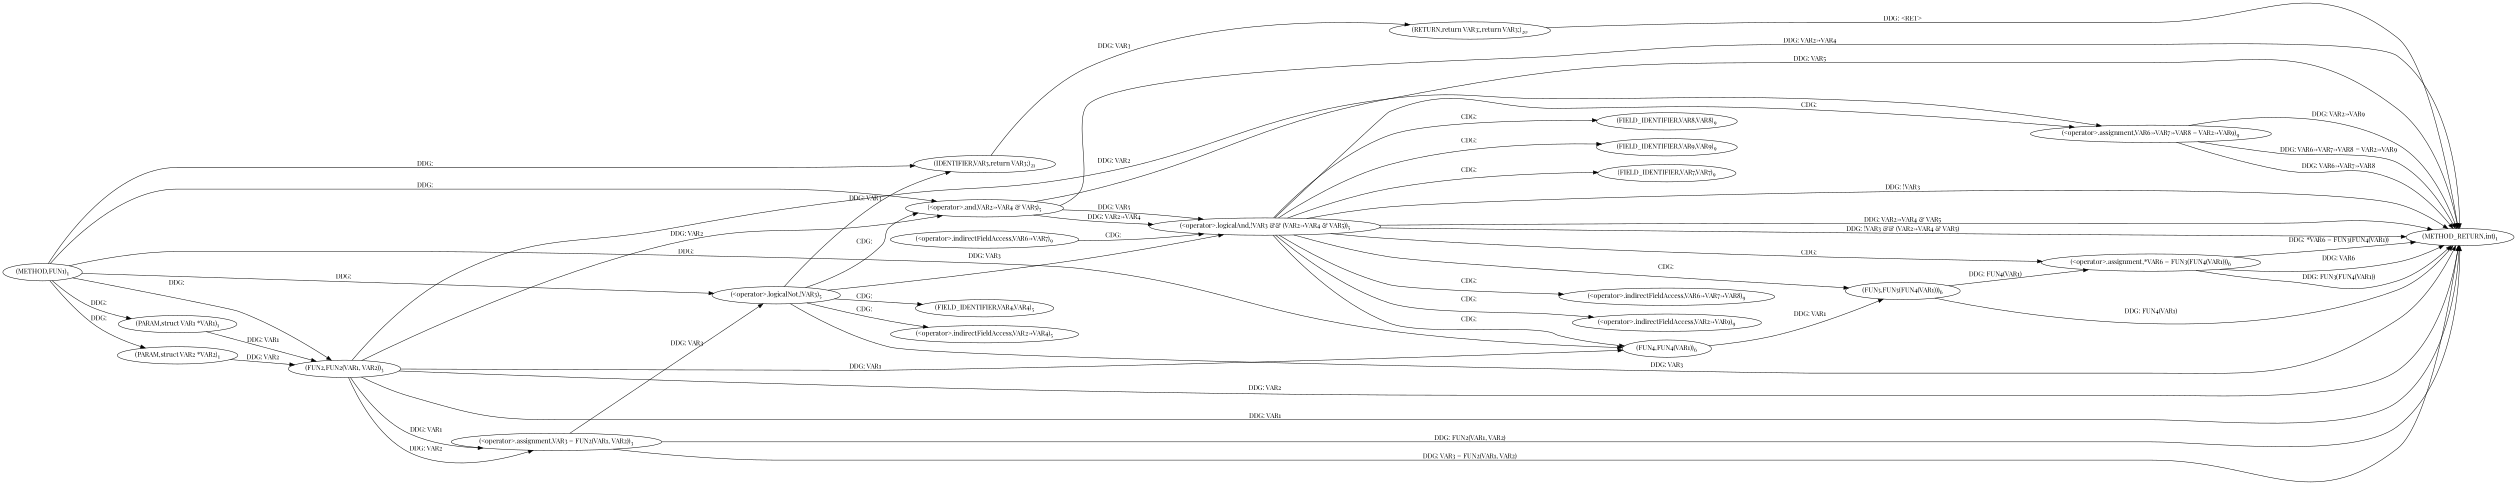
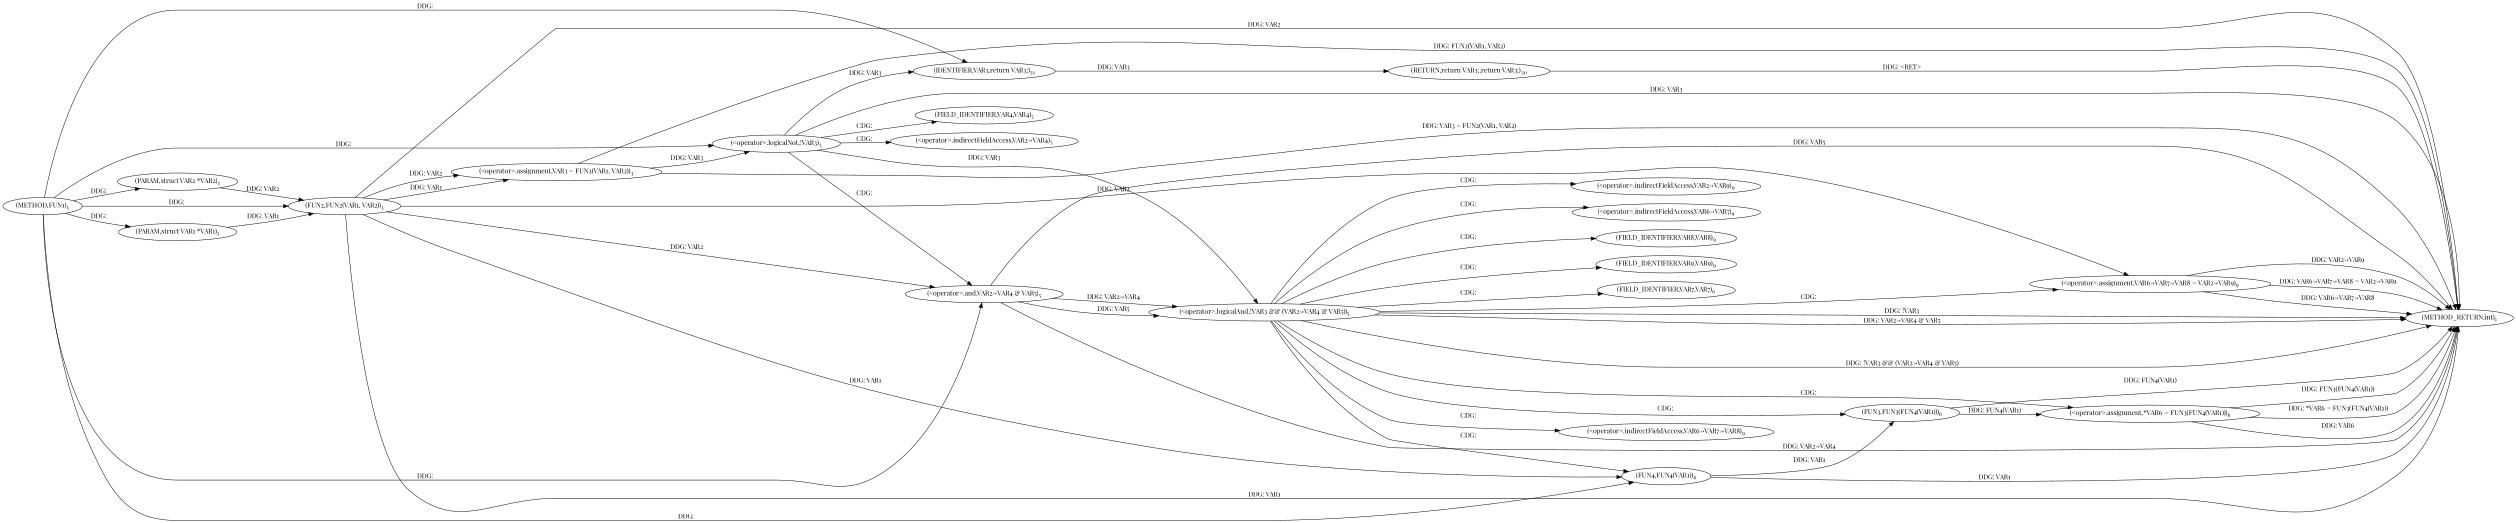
  digraph {
    fontname="Playfair Display"
    rankdir=LR
    node [fontname="Playfair Display"]
    edge [fontname="Playfair Display"]
    n1 [label=<(METHOD,FUN1)<SUB>1</SUB>>]
    n2 [label=<(PARAM,struct VAR1 *VAR1)<SUB>1</SUB>>]
    n3 [label=<(PARAM,struct VAR2 *VAR2)<SUB>1</SUB>>]
    n4 [label=<(IDENTIFIER,VAR3,return VAR3;)<SUB>21</SUB>>]
    n5 [label=<(FUN2,FUN2(VAR1, VAR2))<SUB>3</SUB>>]
    n6 [label=<(&lt;operator&gt;.logicalNot,!VAR3)<SUB>5</SUB>>]
    n7 [label=<(&lt;operator&gt;.and,VAR2-&gt;VAR4 &amp; VAR5)<SUB>5</SUB>>]
    n8 [label=<(FUN4,FUN4(VAR1))<SUB>6</SUB>>]
    n9 [label=<(RETURN,return VAR3;,return VAR3;)<SUB>20</SUB>>]
    n10 [label=<(METHOD_RETURN,int)<SUB>1</SUB>>]
    n11 [label=<(&lt;operator&gt;.assignment,VAR3 = FUN2(VAR1, VAR2))<SUB>3</SUB>>]
    n12 [label=<(&lt;operator&gt;.assignment,VAR6-&gt;VAR7-&gt;VAR8 = VAR2-&gt;VAR9)<SUB>9</SUB>>]
    n13 [label=<(&lt;operator&gt;.logicalAnd,!VAR3 &amp;&amp; (VAR2-&gt;VAR4 &amp; VAR5))<SUB>5</SUB>>]
    n14 [label=<(&lt;operator&gt;.indirectFieldAccess,VAR2-&gt;VAR4)<SUB>5</SUB>>]
    n15 [label=<(FIELD_IDENTIFIER,VAR4,VAR4)<SUB>5</SUB>>]
    n16 [label=<(FUN3,FUN3(FUN4(VAR1)))<SUB>6</SUB>>]
    n17 [label=<(&lt;operator&gt;.assignment,*VAR6 = FUN3(FUN4(VAR1)))<SUB>6</SUB>>]
    n18 [label=<(&lt;operator&gt;.indirectFieldAccess,VAR6-&gt;VAR7-&gt;VAR8)<SUB>9</SUB>>]
    n19 [label=<(&lt;operator&gt;.indirectFieldAccess,VAR2-&gt;VAR9)<SUB>9</SUB>>]
    n20 [label=<(&lt;operator&gt;.indirectFieldAccess,VAR6-&gt;VAR7)<SUB>9</SUB>>]
    n21 [label=<(FIELD_IDENTIFIER,VAR8,VAR8)<SUB>9</SUB>>]
    n22 [label=<(FIELD_IDENTIFIER,VAR9,VAR9)<SUB>9</SUB>>]
    n23 [label=<(FIELD_IDENTIFIER,VAR7,VAR7)<SUB>9</SUB>>]
    n1 -> n2 [label="DDG: "]
    n1 -> n3 [label="DDG: "]
    n1 -> n4 [label="DDG: "]
    n1 -> n5 [label="DDG: "]
    n1 -> n6 [label="DDG: "]
    n1 -> n7 [label="DDG: "]
    n1 -> n8 [label="DDG: "]
    n2 -> n5 [label="DDG: VAR1"]
    n3 -> n5 [label="DDG: VAR2"]
    n4 -> n9 [label="DDG: VAR3"]
    n5 -> n7 [label="DDG: VAR2"]
    n5 -> n8 [label="DDG: VAR1"]
    n5 -> n10 [label="DDG: VAR1"]
    n5 -> n10 [label="DDG: VAR2"]
    n5 -> n11 [label="DDG: VAR1"]
    n5 -> n11 [label="DDG: VAR2"]
    n5 -> n12 [label="DDG: VAR2"]
    n6 -> n4 [label="DDG: VAR3"]
    n6 -> n7 [label="CDG: "]
    n6 -> n10 [label="DDG: VAR3"]
    n6 -> n13 [label="DDG: VAR3"]
    n6 -> n14 [label="CDG: "]
    n6 -> n15 [label="CDG: "]
    n7 -> n10 [label="DDG: VAR2-&gt;VAR4"]
    n7 -> n10 [label="DDG: VAR5"]
    n7 -> n13 [label="DDG: VAR2-&gt;VAR4"]
    n7 -> n13 [label="DDG: VAR5"]
+   n8 -> n10 [label="DDG: VAR1"]
    n8 -> n16 [label="DDG: VAR1"]
    n9 -> n10 [label="DDG: &lt;RET&gt;"]
    n11 -> n6 [label="DDG: VAR3"]
    n11 -> n10 [label="DDG: FUN2(VAR1, VAR2)"]
    n11 -> n10 [label="DDG: VAR3 = FUN2(VAR1, VAR2)"]
    n12 -> n10 [label="DDG: VAR6-&gt;VAR7-&gt;VAR8"]
    n12 -> n10 [label="DDG: VAR2-&gt;VAR9"]
    n12 -> n10 [label="DDG: VAR6-&gt;VAR7-&gt;VAR8 = VAR2-&gt;VAR9"]
    n13 -> n8 [label="CDG: "]
    n13 -> n10 [label="DDG: !VAR3"]
    n13 -> n10 [label="DDG: VAR2-&gt;VAR4 &amp; VAR5"]
    n13 -> n10 [label="DDG: !VAR3 &amp;&amp; (VAR2-&gt;VAR4 &amp; VAR5)"]
    n13 -> n12 [label="CDG: "]
    n13 -> n16 [label="CDG: "]
    n13 -> n17 [label="CDG: "]
    n13 -> n18 [label="CDG: "]
    n13 -> n19 [label="CDG: "]
-   n20 -> n13 [label="CDG: "]
+   n13 -> n20 [label="CDG: "]
    n13 -> n21 [label="CDG: "]
    n13 -> n22 [label="CDG: "]
    n13 -> n23 [label="CDG: "]
    n16 -> n10 [label="DDG: FUN4(VAR1)"]
    n16 -> n17 [label="DDG: FUN4(VAR1)"]
    n17 -> n10 [label="DDG: VAR6"]
    n17 -> n10 [label="DDG: FUN3(FUN4(VAR1))"]
    n17 -> n10 [label="DDG: *VAR6 = FUN3(FUN4(VAR1))"]
  }
